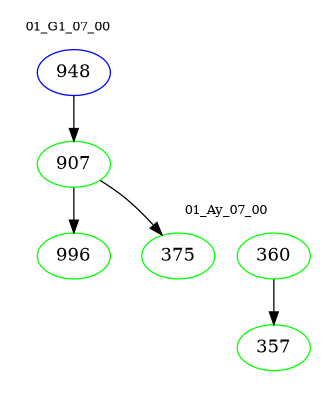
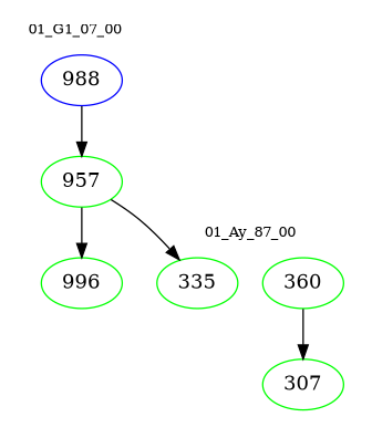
  digraph {
    node [color=green]
    edge [color=black]
    n1 [label=360]
-   n2 [label=357]
-   n3 [label=375]
-   n4 [color=blue label=948]
-   n5 [label=907]
+   n2 [label=307]
+   n3 [label=335]
+   n4 [color=blue label=988]
+   n5 [label=957]
    n6 [label=996]
    subgraph cluster_1 {
      color=white
      fontsize=10
-     label="01_Ay_07_00"
+     label="01_Ay_87_00"
      n1
      n2
      n3
    }
    subgraph cluster_2 {
      color=white
      fontsize=10
      label="01_G1_07_00"
      n4
      n5
      n6
    }
    n1 -> n2
    n4 -> n5
    n5 -> n3
    n5 -> n6
  }
